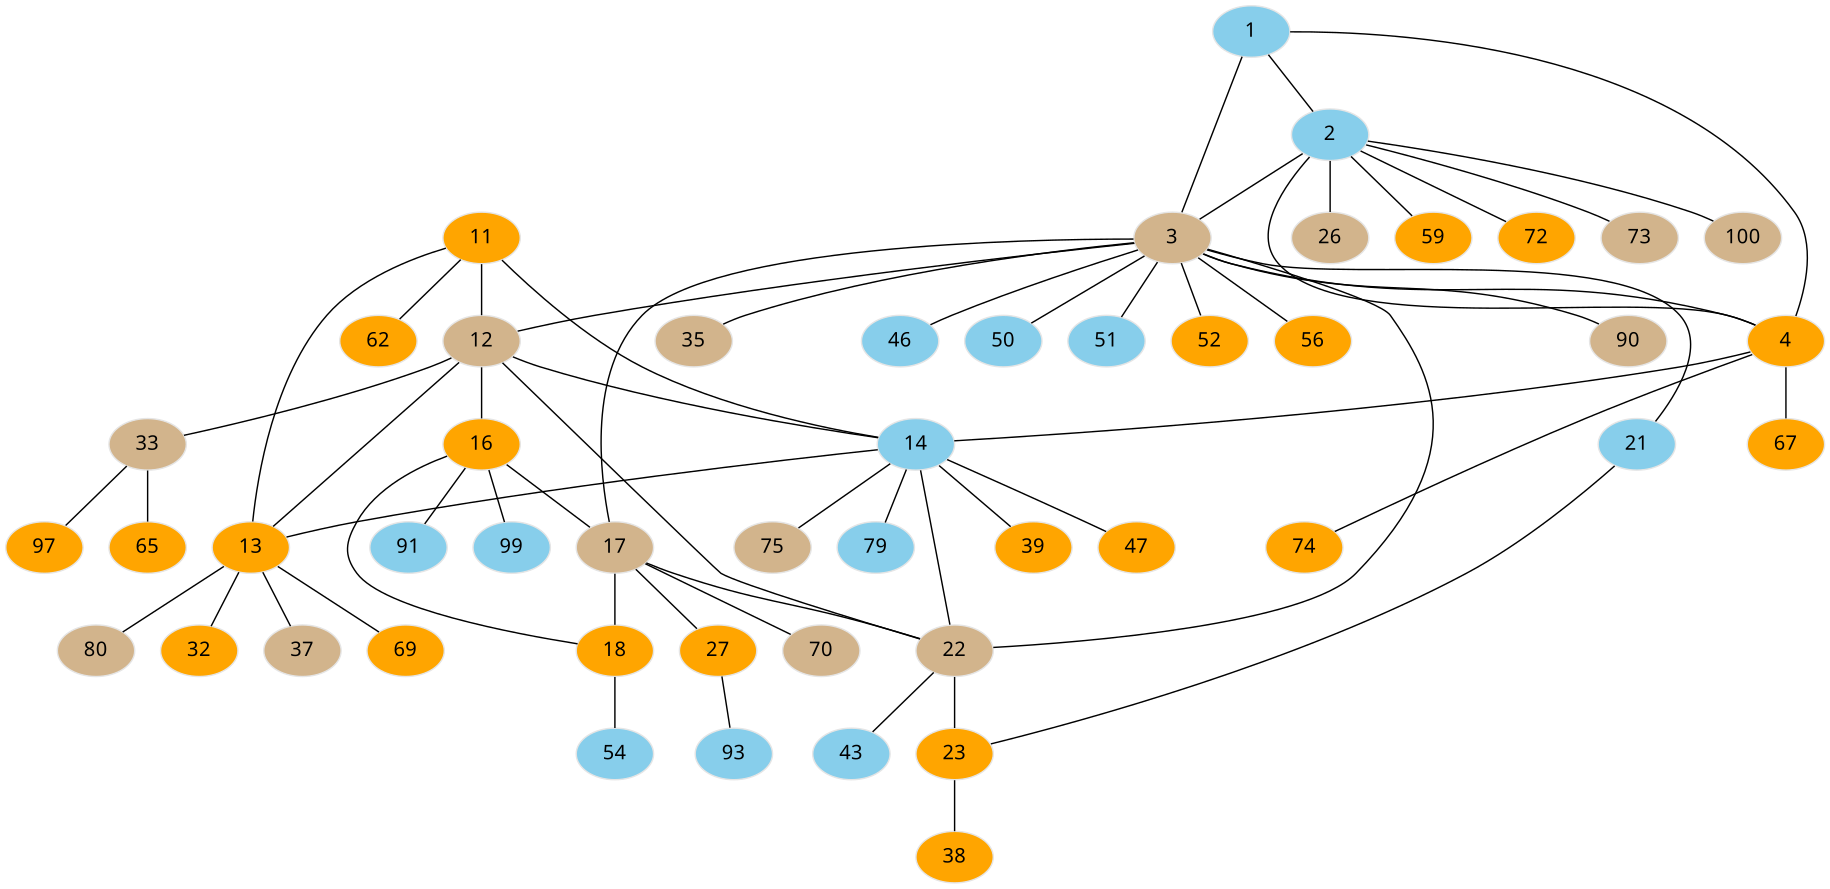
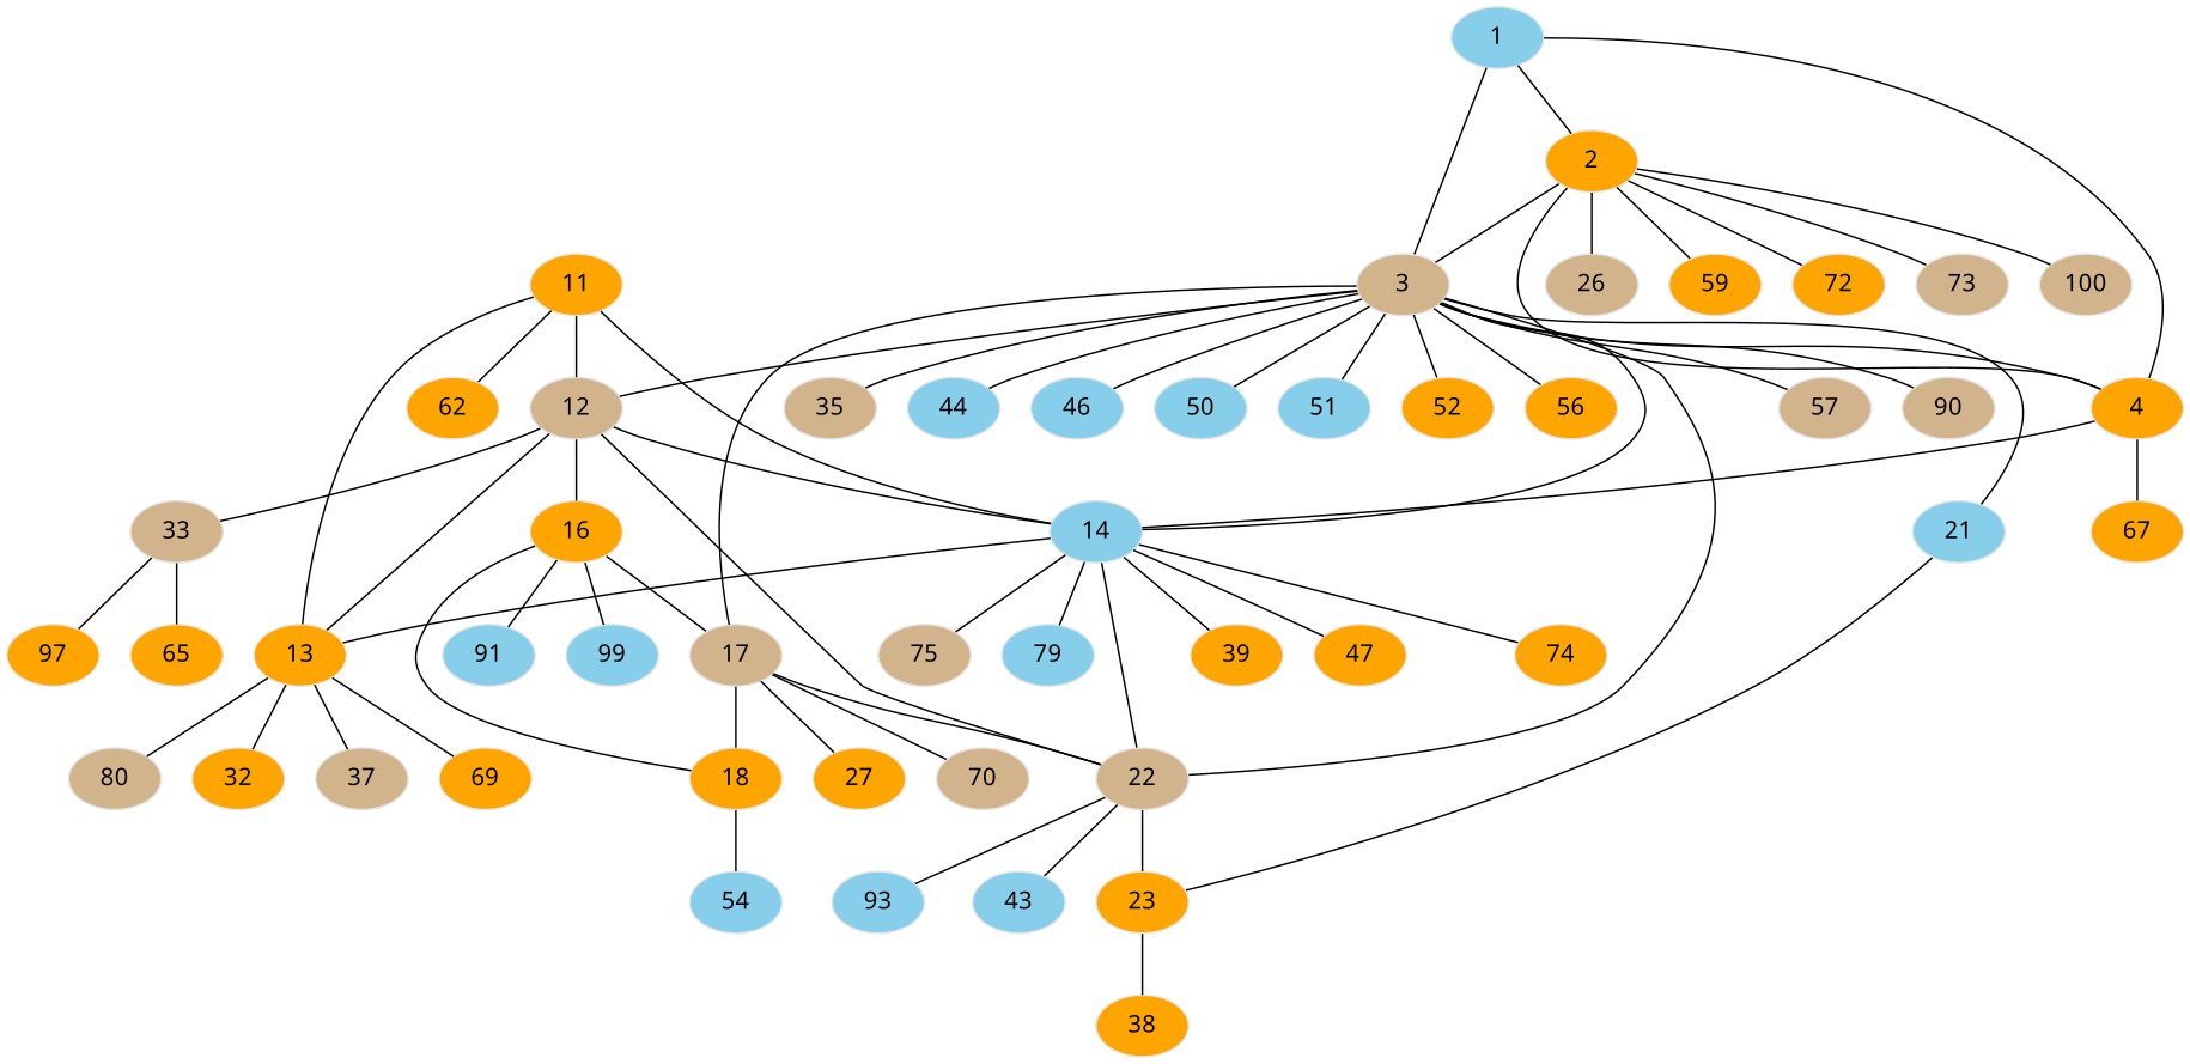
  graph {
    fontname="Noto Sans"
    node [color=gray90 fillcolor=orange fontname="Noto Sans" style=filled]
    edge [fontname="Noto Sans"]
    1 [fillcolor=skyblue super="+29"]
-   2 [fillcolor=skyblue super="+28"]
+   2 [super="+28"]
    3 [fillcolor=tan super="+48+36+5+6+89"]
    4 [super="+40+82+88+81"]
    26 [fillcolor=tan]
    59
    72
    73 [fillcolor=tan super="+76"]
    100 [fillcolor=tan]
    12 [fillcolor=tan super="+13"]
    14 [fillcolor=skyblue]
    17 [fillcolor=tan super="+92+19"]
    21 [fillcolor=skyblue super="+66"]
    22 [fillcolor=tan super="+24+25+84+42"]
    35 [fillcolor=tan super="+49"]
+   44 [fillcolor=skyblue]
    46 [fillcolor=skyblue]
    50 [fillcolor=skyblue]
    51 [fillcolor=skyblue]
    52
    56
+   57 [fillcolor=tan]
    90 [fillcolor=tan]
    67
    n25 [label=13]
    16
    n27 [fillcolor=tan label=33]
    39
    47
    74
    75 [fillcolor=tan super="+83"]
    79 [fillcolor=skyblue]
    18 [super="+78"]
    27
    70 [fillcolor=tan]
    23
    43 [fillcolor=skyblue]
    93 [fillcolor=skyblue]
    11 [super="+55+94+33"]
    62 [super="+96"]
    32
    37 [fillcolor=tan]
    69 [super="+86"]
    80 [fillcolor=tan]
    91 [fillcolor=skyblue]
    99 [fillcolor=skyblue]
    65
    97
    54 [fillcolor=skyblue]
    38
    1 -- 2
    1 -- 3 [weight=2]
    1 -- 4
    2 -- 3 [weight=2]
    2 -- 4
    2 -- 26
    2 -- 59
    2 -- 72
    2 -- 73
    2 -- 100
    3 -- 4 [weight=2]
    3 -- 12 [weight=2]
+   3 -- 14
    3 -- 17 [weight=3]
    3 -- 21
    3 -- 22 [weight=2]
    3 -- 35
+   3 -- 44
    3 -- 46
    3 -- 50
    3 -- 51
    3 -- 52
    3 -- 56
+   3 -- 57
    3 -- 90
    4 -- 14
    4 -- 67
    12 -- 14 [weight=2]
    12 -- 22
    12 -- n25 [weight=2]
    12 -- 16
    12 -- n27
    14 -- 22
    14 -- n25
    14 -- 39
    14 -- 47
-   4 -- 74
+   14 -- 74
    14 -- 75
    14 -- 79
    17 -- 22
    17 -- 18 [weight=3]
    17 -- 27
    17 -- 70
    21 -- 23
    22 -- 23 [weight=3]
    22 -- 43
-   27 -- 93
+   22 -- 93
    n25 -- 32
    n25 -- 37
    n25 -- 69
    n25 -- 80
    16 -- 17 [weight=3]
    16 -- 18
    16 -- 91
    16 -- 99
    n27 -- 65
    n27 -- 97
    18 -- 54
    23 -- 38
    11 -- 12 [weight=2]
    11 -- 14
    11 -- n25
    11 -- 62
  }
